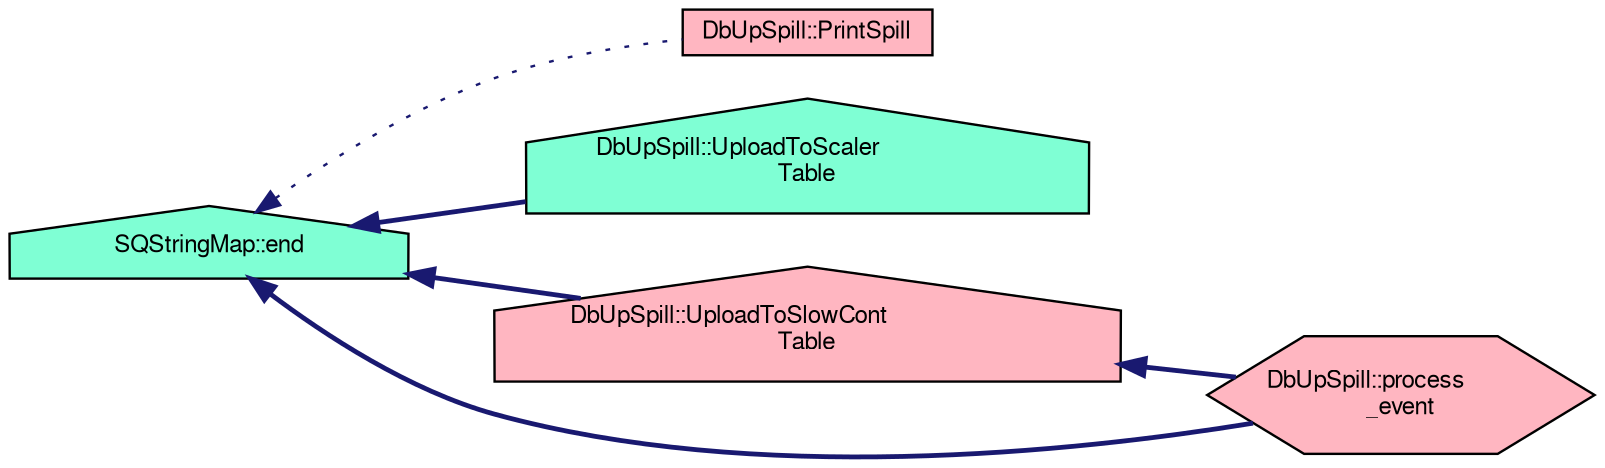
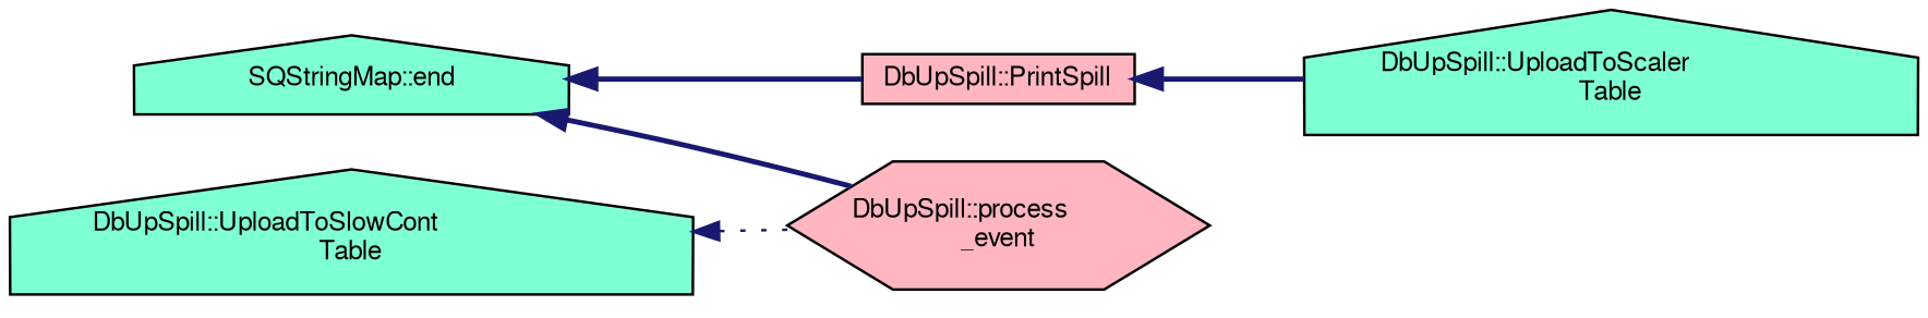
  digraph {
    rankdir=LR
    node [color=black fillcolor=lightpink fontname=FreeSans fontsize=10 shape=house style=filled]
    edge [color=midnightblue dir=back fontname=FreeSans fontsize=10 labelfontname=FreeSans labelfontsize=10 style=bold]
    n1 [fillcolor=aquamarine fontcolor=black height=0.2 label="SQStringMap::end" width=0.4]
    n2 [height=0.2 label="DbUpSpill::PrintSpill" shape=box width=0.4]
    n3 [fillcolor=aquamarine height=0.2 label="DbUpSpill::UploadToScaler\lTable" width=0.4]
-   n4 [height=0.2 label="DbUpSpill::UploadToSlowCont\lTable" width=0.4]
+   n4 [fillcolor=aquamarine height=0.2 label="DbUpSpill::UploadToSlowCont\lTable" width=0.4]
    n5 [height=0.2 label="DbUpSpill::process\l_event" shape=hexagon width=0.4]
-   n1 -> n2 [style=dotted]
-   n1 -> n3
-   n1 -> n4
+   n1 -> n2
+   n2 -> n3
    n1 -> n5
-   n4 -> n5
+   n4 -> n5 [style=dotted]
  }
